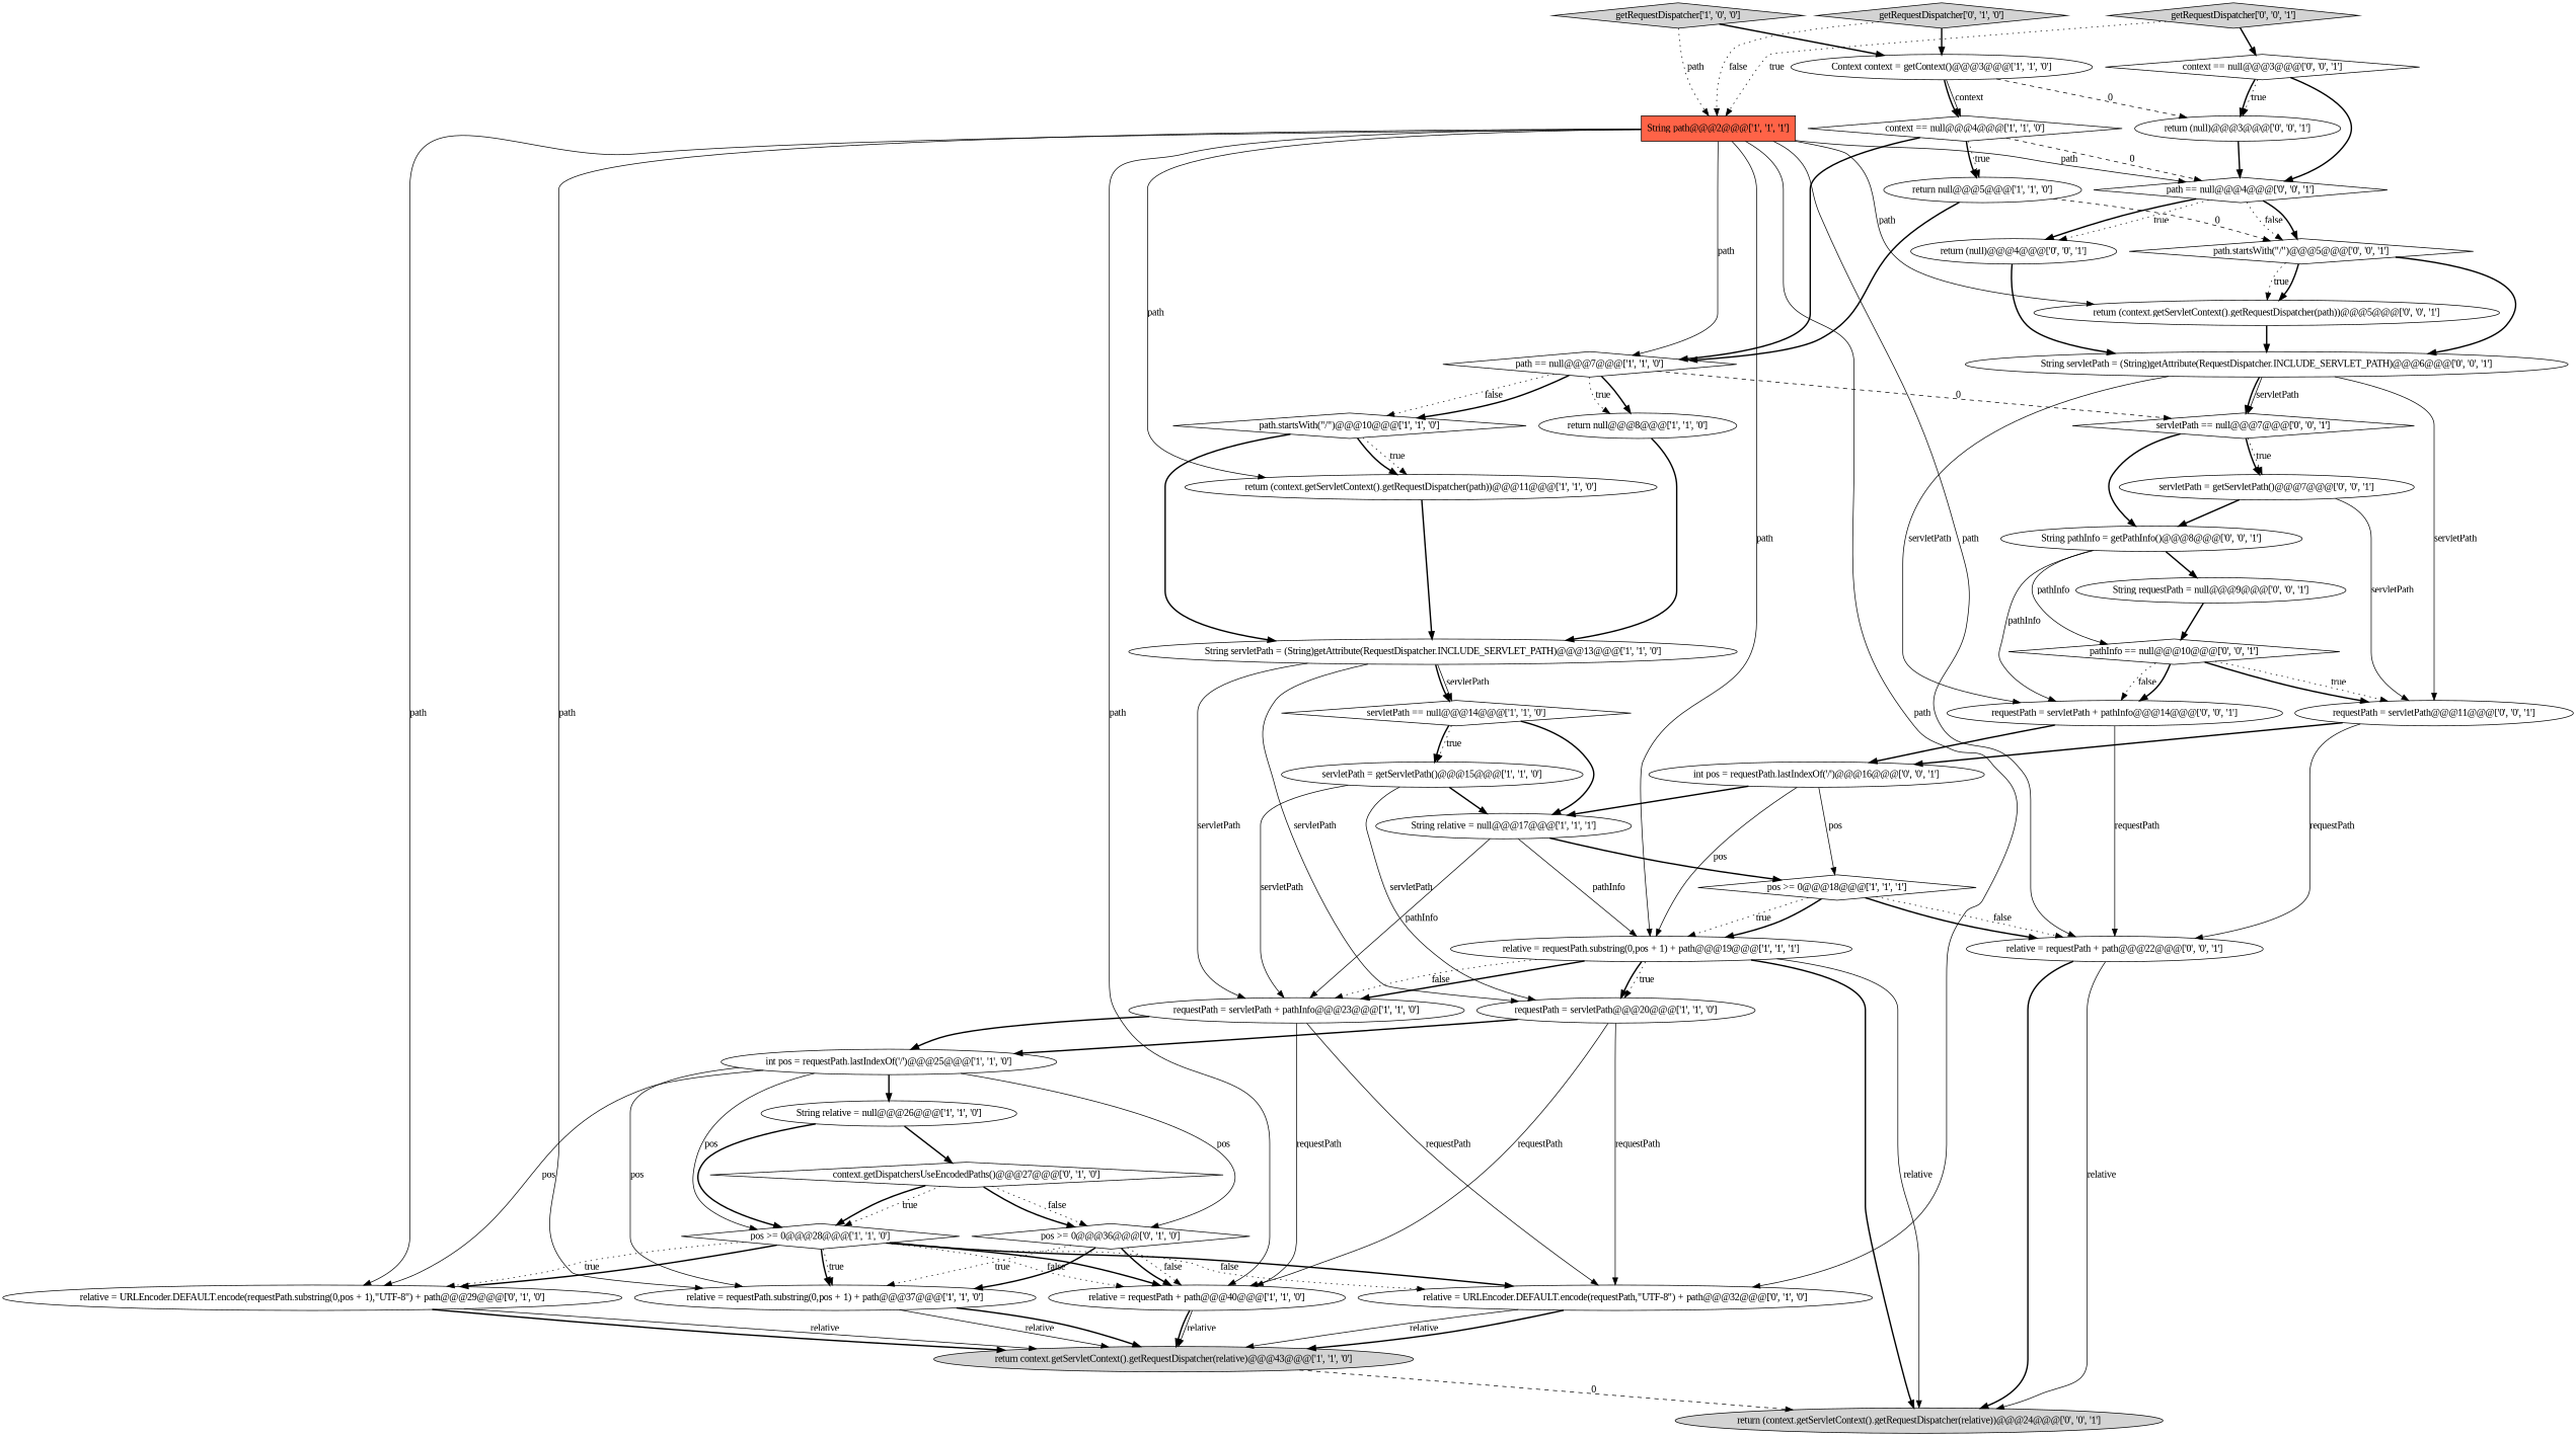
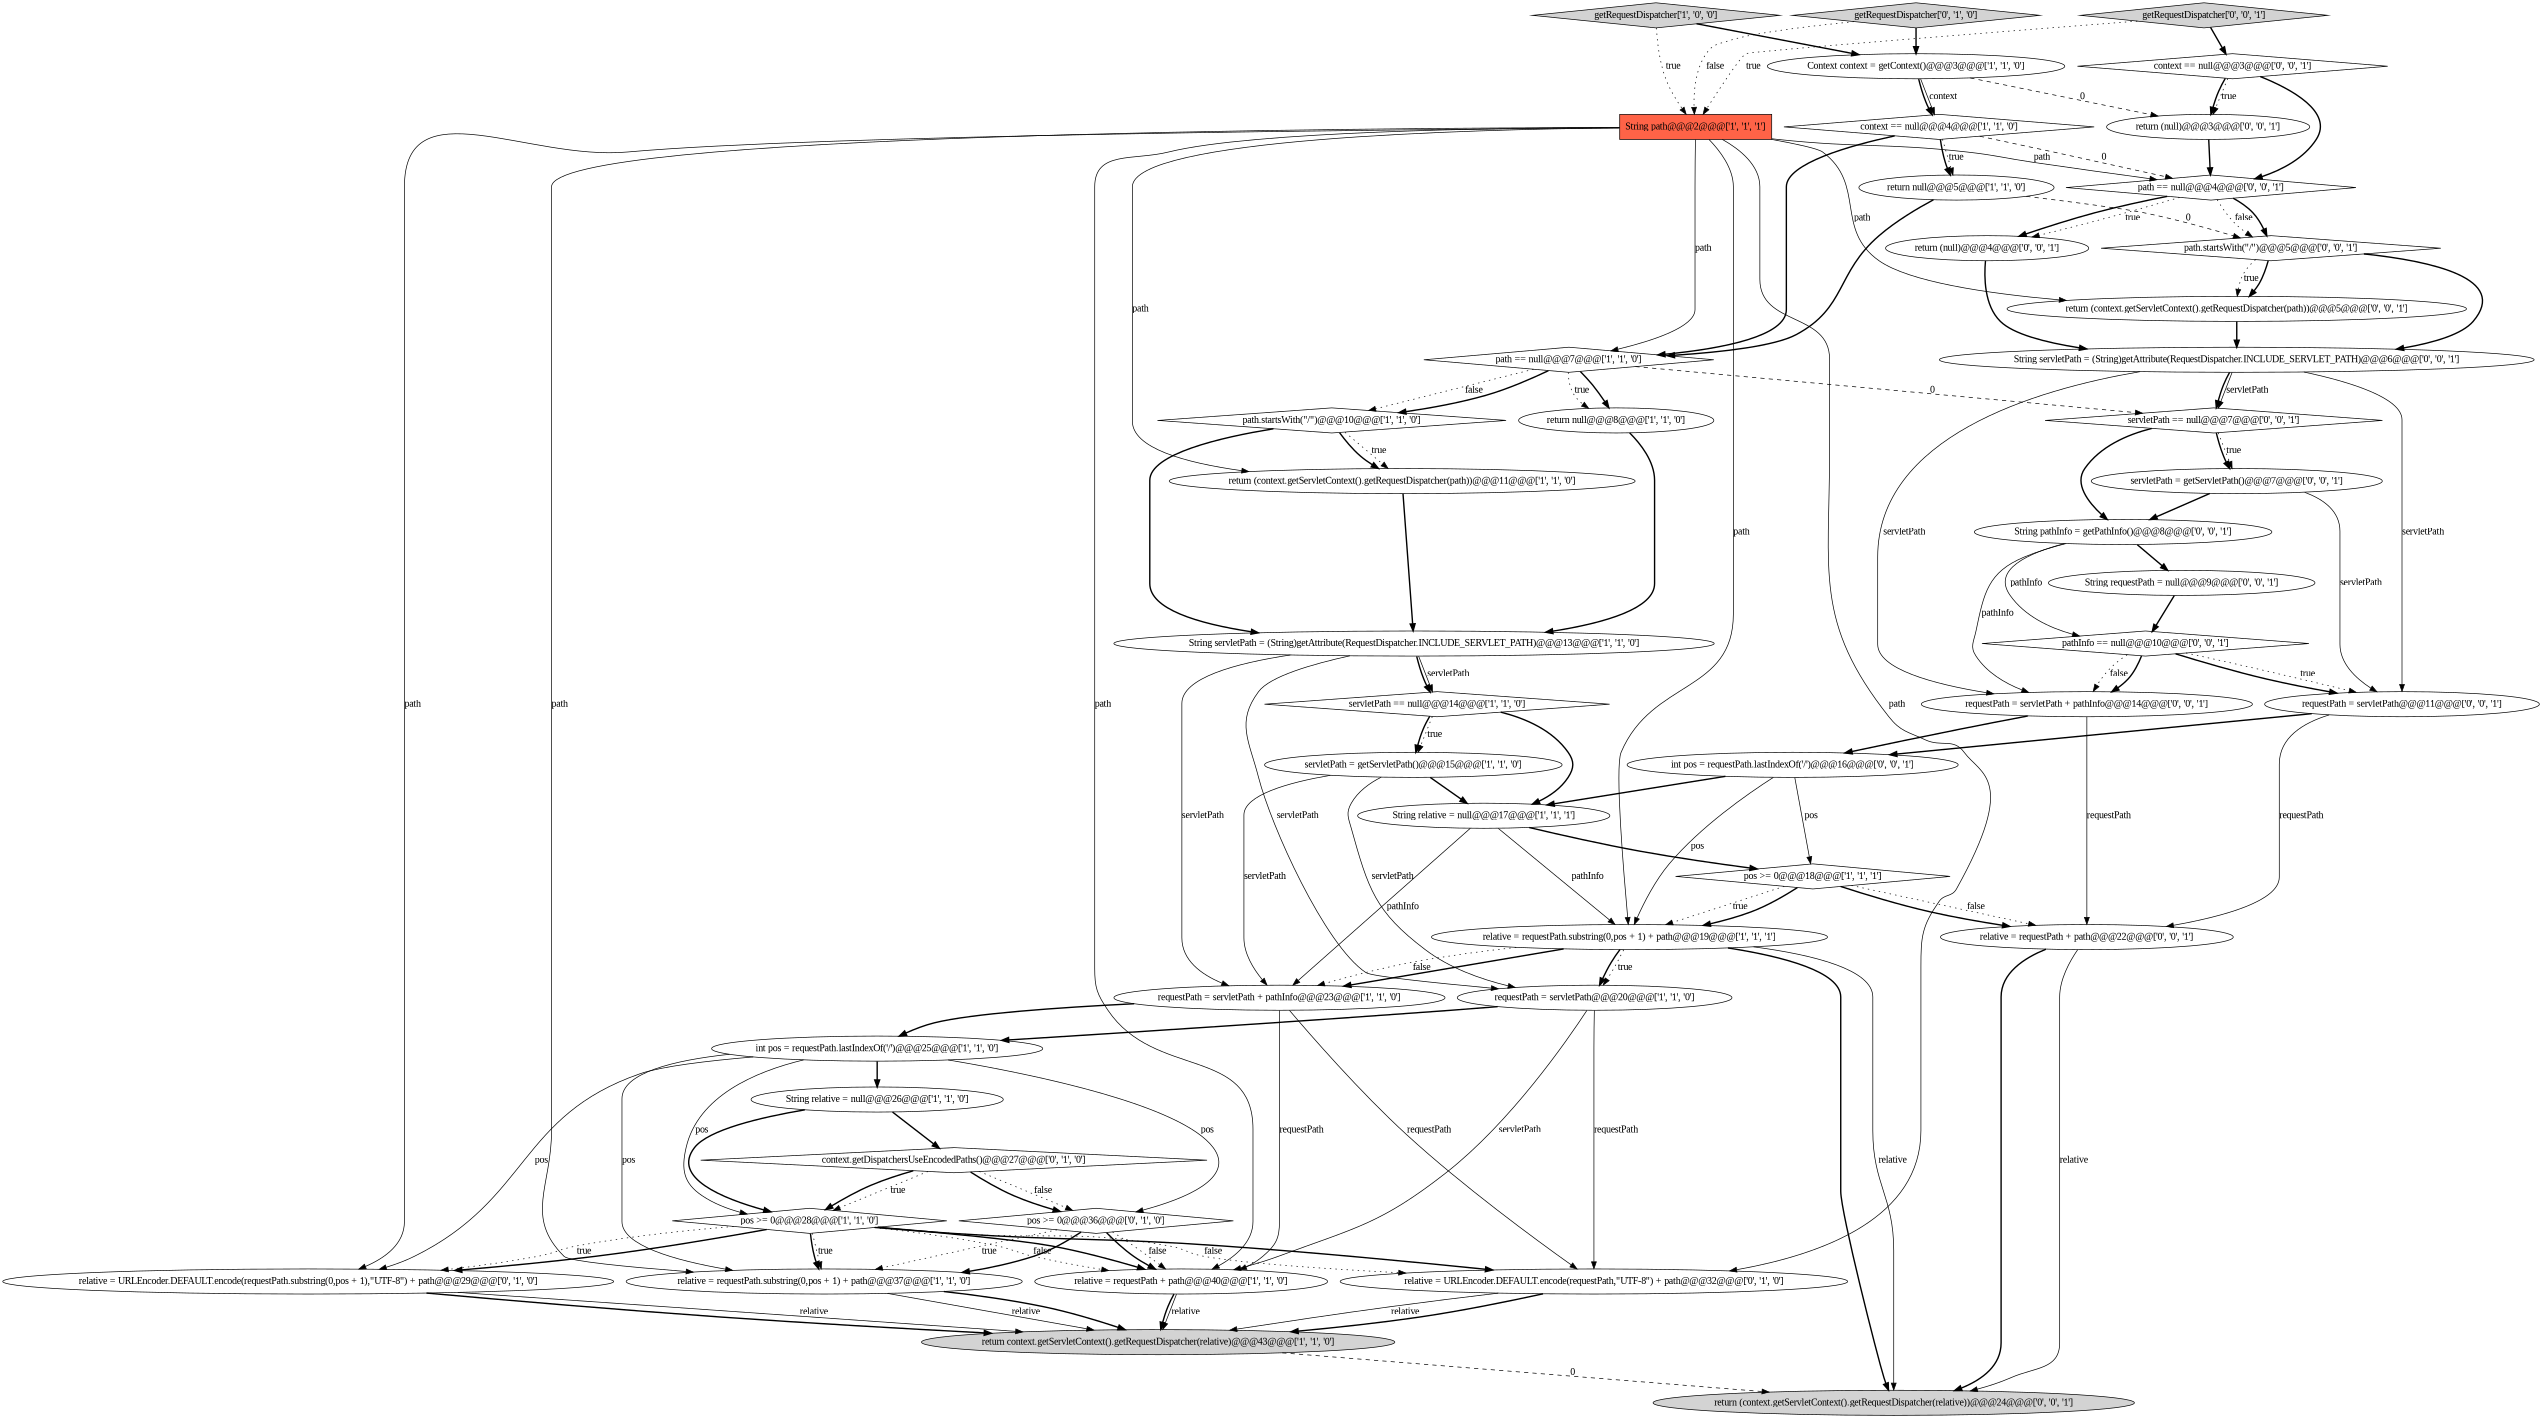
  digraph {
    fontname="Liberation Serif"
    node [fillcolor=white fontname="Liberation Serif" shape=ellipse style=filled]
    edge [fontname="Liberation Serif" style=bold]
    n1 [label="return (null)@@@3@@@['0', '0', '1']"]
    n2 [label="path == null@@@4@@@['0', '0', '1']" shape=diamond]
    n3 [label="path.startsWith(\"/\")@@@5@@@['0', '0', '1']" shape=diamond]
    n4 [label="return (null)@@@4@@@['0', '0', '1']"]
    n5 [label="Context context = getContext()@@@3@@@['1', '1', '0']"]
    n6 [label="context == null@@@4@@@['1', '1', '0']" shape=diamond]
    n7 [label="path == null@@@7@@@['1', '1', '0']" shape=diamond]
    n8 [label="return null@@@5@@@['1', '1', '0']"]
    n9 [fillcolor=lightgray label="getRequestDispatcher['1', '0', '0']" shape=diamond]
    n10 [fillcolor=tomato label="String path@@@2@@@['1', '1', '1']" shape=box]
    n11 [label="relative = requestPath.substring(0,pos + 1) + path@@@37@@@['1', '1', '0']"]
    n12 [label="return (context.getServletContext().getRequestDispatcher(path))@@@5@@@['0', '0', '1']"]
    n13 [label="relative = requestPath + path@@@22@@@['0', '0', '1']"]
    n14 [label="relative = requestPath + path@@@40@@@['1', '1', '0']"]
    n15 [label="relative = URLEncoder.DEFAULT.encode(requestPath,\"UTF-8\") + path@@@32@@@['0', '1', '0']"]
    n16 [label="relative = requestPath.substring(0,pos + 1) + path@@@19@@@['1', '1', '1']"]
    n17 [label="relative = URLEncoder.DEFAULT.encode(requestPath.substring(0,pos + 1),\"UTF-8\") + path@@@29@@@['0', '1', '0']"]
    n18 [label="return (context.getServletContext().getRequestDispatcher(path))@@@11@@@['1', '1', '0']"]
    n19 [fillcolor=lightgray label="return context.getServletContext().getRequestDispatcher(relative)@@@43@@@['1', '1', '0']"]
    n20 [fillcolor=lightgray label="return (context.getServletContext().getRequestDispatcher(relative))@@@24@@@['0', '0', '1']"]
    n21 [label="String servletPath = (String)getAttribute(RequestDispatcher.INCLUDE_SERVLET_PATH)@@@6@@@['0', '0', '1']"]
    n22 [label="requestPath = servletPath@@@11@@@['0', '0', '1']"]
    n23 [label="requestPath = servletPath + pathInfo@@@14@@@['0', '0', '1']"]
    n24 [label="servletPath == null@@@7@@@['0', '0', '1']" shape=diamond]
    n25 [label="int pos = requestPath.lastIndexOf('/')@@@16@@@['0', '0', '1']"]
    n26 [label="servletPath = getServletPath()@@@7@@@['0', '0', '1']"]
    n27 [label="String pathInfo = getPathInfo()@@@8@@@['0', '0', '1']"]
    n28 [label="return null@@@8@@@['1', '1', '0']"]
    n29 [label="path.startsWith(\"/\")@@@10@@@['1', '1', '0']" shape=diamond]
    n30 [label="String servletPath = (String)getAttribute(RequestDispatcher.INCLUDE_SERVLET_PATH)@@@13@@@['1', '1', '0']"]
    n31 [label="context == null@@@3@@@['0', '0', '1']" shape=diamond]
    n32 [label="String relative = null@@@17@@@['1', '1', '1']"]
    n33 [label="pos >= 0@@@18@@@['1', '1', '1']" shape=diamond]
    n34 [label="requestPath = servletPath + pathInfo@@@23@@@['1', '1', '0']"]
    n35 [label="requestPath = servletPath@@@20@@@['1', '1', '0']"]
    n36 [label="servletPath == null@@@14@@@['1', '1', '0']" shape=diamond]
    n37 [label="int pos = requestPath.lastIndexOf('/')@@@25@@@['1', '1', '0']"]
    n38 [label="servletPath = getServletPath()@@@15@@@['1', '1', '0']"]
    n39 [label="pathInfo == null@@@10@@@['0', '0', '1']" shape=diamond]
    n40 [label="pos >= 0@@@36@@@['0', '1', '0']" shape=diamond]
    n41 [label="pos >= 0@@@28@@@['1', '1', '0']" shape=diamond]
    n42 [label="String relative = null@@@26@@@['1', '1', '0']"]
    n43 [label="String requestPath = null@@@9@@@['0', '0', '1']"]
    n44 [fillcolor=lightgray label="getRequestDispatcher['0', '1', '0']" shape=diamond]
    n45 [fillcolor=lightgray label="getRequestDispatcher['0', '0', '1']" shape=diamond]
    n46 [label="context.getDispatchersUseEncodedPaths()@@@27@@@['0', '1', '0']" shape=diamond]
    n1 -> n2
    n2 -> n3 [label=false style=dotted]
    n2 -> n3
    n2 -> n4
    n2 -> n4 [label=true style=dotted]
    n3 -> n12 [label=true style=dotted]
    n3 -> n12
    n3 -> n21
    n4 -> n21
    n5 -> n1 [label=0 style=dashed]
    n5 -> n6 [label=context style=solid]
    n5 -> n6
    n6 -> n2 [label=0 style=dashed]
    n6 -> n7
    n6 -> n8 [label=true style=dotted]
    n6 -> n8
    n7 -> n24 [label=0 style=dashed]
    n7 -> n28
    n7 -> n28 [label=true style=dotted]
    n7 -> n29 [label=false style=dotted]
    n7 -> n29
    n8 -> n3 [label=0 style=dashed]
    n8 -> n7
    n9 -> n5
-   n9 -> n10 [label=path style=dotted]
+   n9 -> n10 [label=true style=dotted]
    n10 -> n2 [label=path style=solid]
    n10 -> n7 [label=path style=solid]
    n10 -> n11 [label=path style=solid]
    n10 -> n12 [label=path style=solid]
-   n10 -> n13 [label=path style=solid]
    n10 -> n14 [label=path style=solid]
    n10 -> n15 [label=path style=solid]
    n10 -> n16 [label=path style=solid]
    n10 -> n17 [label=path style=solid]
    n10 -> n18 [label=path style=solid]
    n11 -> n19 [label=relative style=solid]
    n11 -> n19
    n12 -> n21
    n13 -> n20 [label=relative style=solid]
    n13 -> n20
    n14 -> n19
    n14 -> n19 [label=relative style=solid]
    n15 -> n19 [label=relative style=solid]
    n15 -> n19
    n16 -> n20
    n16 -> n20 [label=relative style=solid]
    n16 -> n34
    n16 -> n34 [label=false style=dotted]
    n16 -> n35
    n16 -> n35 [label=true style=dotted]
    n17 -> n19
    n17 -> n19 [label=relative style=solid]
    n18 -> n30
    n19 -> n20 [label=0 style=dashed]
    n21 -> n22 [label=servletPath style=solid]
    n21 -> n23 [label=servletPath style=solid]
    n21 -> n24
    n21 -> n24 [label=servletPath style=solid]
    n22 -> n13 [label=requestPath style=solid]
    n22 -> n25
    n23 -> n13 [label=requestPath style=solid]
    n23 -> n25
    n24 -> n26
    n24 -> n26 [label=true style=dotted]
    n24 -> n27
    n25 -> n16 [label=pos style=solid]
    n25 -> n32
    n25 -> n33 [label=pos style=solid]
    n26 -> n22 [label=servletPath style=solid]
    n26 -> n27
    n27 -> n23 [label=pathInfo style=solid]
    n27 -> n39 [label=pathInfo style=solid]
    n27 -> n43
    n28 -> n30
    n29 -> n18 [label=true style=dotted]
    n29 -> n18
    n29 -> n30
    n30 -> n34 [label=servletPath style=solid]
    n30 -> n35 [label=servletPath style=solid]
    n30 -> n36
    n30 -> n36 [label=servletPath style=solid]
    n31 -> n1
    n31 -> n1 [label=true style=dotted]
    n31 -> n2
    n32 -> n16 [label=pathInfo style=solid]
    n32 -> n33
    n32 -> n34 [label=pathInfo style=solid]
    n33 -> n13 [label=false style=dotted]
    n33 -> n13
    n33 -> n16 [label=true style=dotted]
    n33 -> n16
    n34 -> n14 [label=requestPath style=solid]
    n34 -> n15 [label=requestPath style=solid]
    n34 -> n37
-   n35 -> n14 [label=requestPath style=solid]
+   n35 -> n14 [label=servletPath style=solid]
    n35 -> n15 [label=requestPath style=solid]
    n35 -> n37
    n36 -> n32
    n36 -> n38
    n36 -> n38 [label=true style=dotted]
    n37 -> n11 [label=pos style=solid]
    n37 -> n17 [label=pos style=solid]
    n37 -> n40 [label=pos style=solid]
    n37 -> n41 [label=pos style=solid]
    n37 -> n42
    n38 -> n32
    n38 -> n34 [label=servletPath style=solid]
    n38 -> n35 [label=servletPath style=solid]
    n39 -> n22
    n39 -> n22 [label=true style=dotted]
    n39 -> n23 [label=false style=dotted]
    n39 -> n23
    n40 -> n11 [label=true style=dotted]
    n40 -> n11
    n40 -> n14
    n40 -> n14 [label=false style=dotted]
    n41 -> n11
    n41 -> n11 [label=true style=dotted]
    n41 -> n14 [label=false style=dotted]
    n41 -> n14
    n41 -> n15 [label=false style=dotted]
    n41 -> n15
    n41 -> n17
    n41 -> n17 [label=true style=dotted]
    n42 -> n41
    n42 -> n46
    n43 -> n39
    n44 -> n5
    n44 -> n10 [label=false style=dotted]
    n45 -> n10 [label=true style=dotted]
    n45 -> n31
    n46 -> n40 [label=false style=dotted]
    n46 -> n40
    n46 -> n41 [label=true style=dotted]
    n46 -> n41
  }
